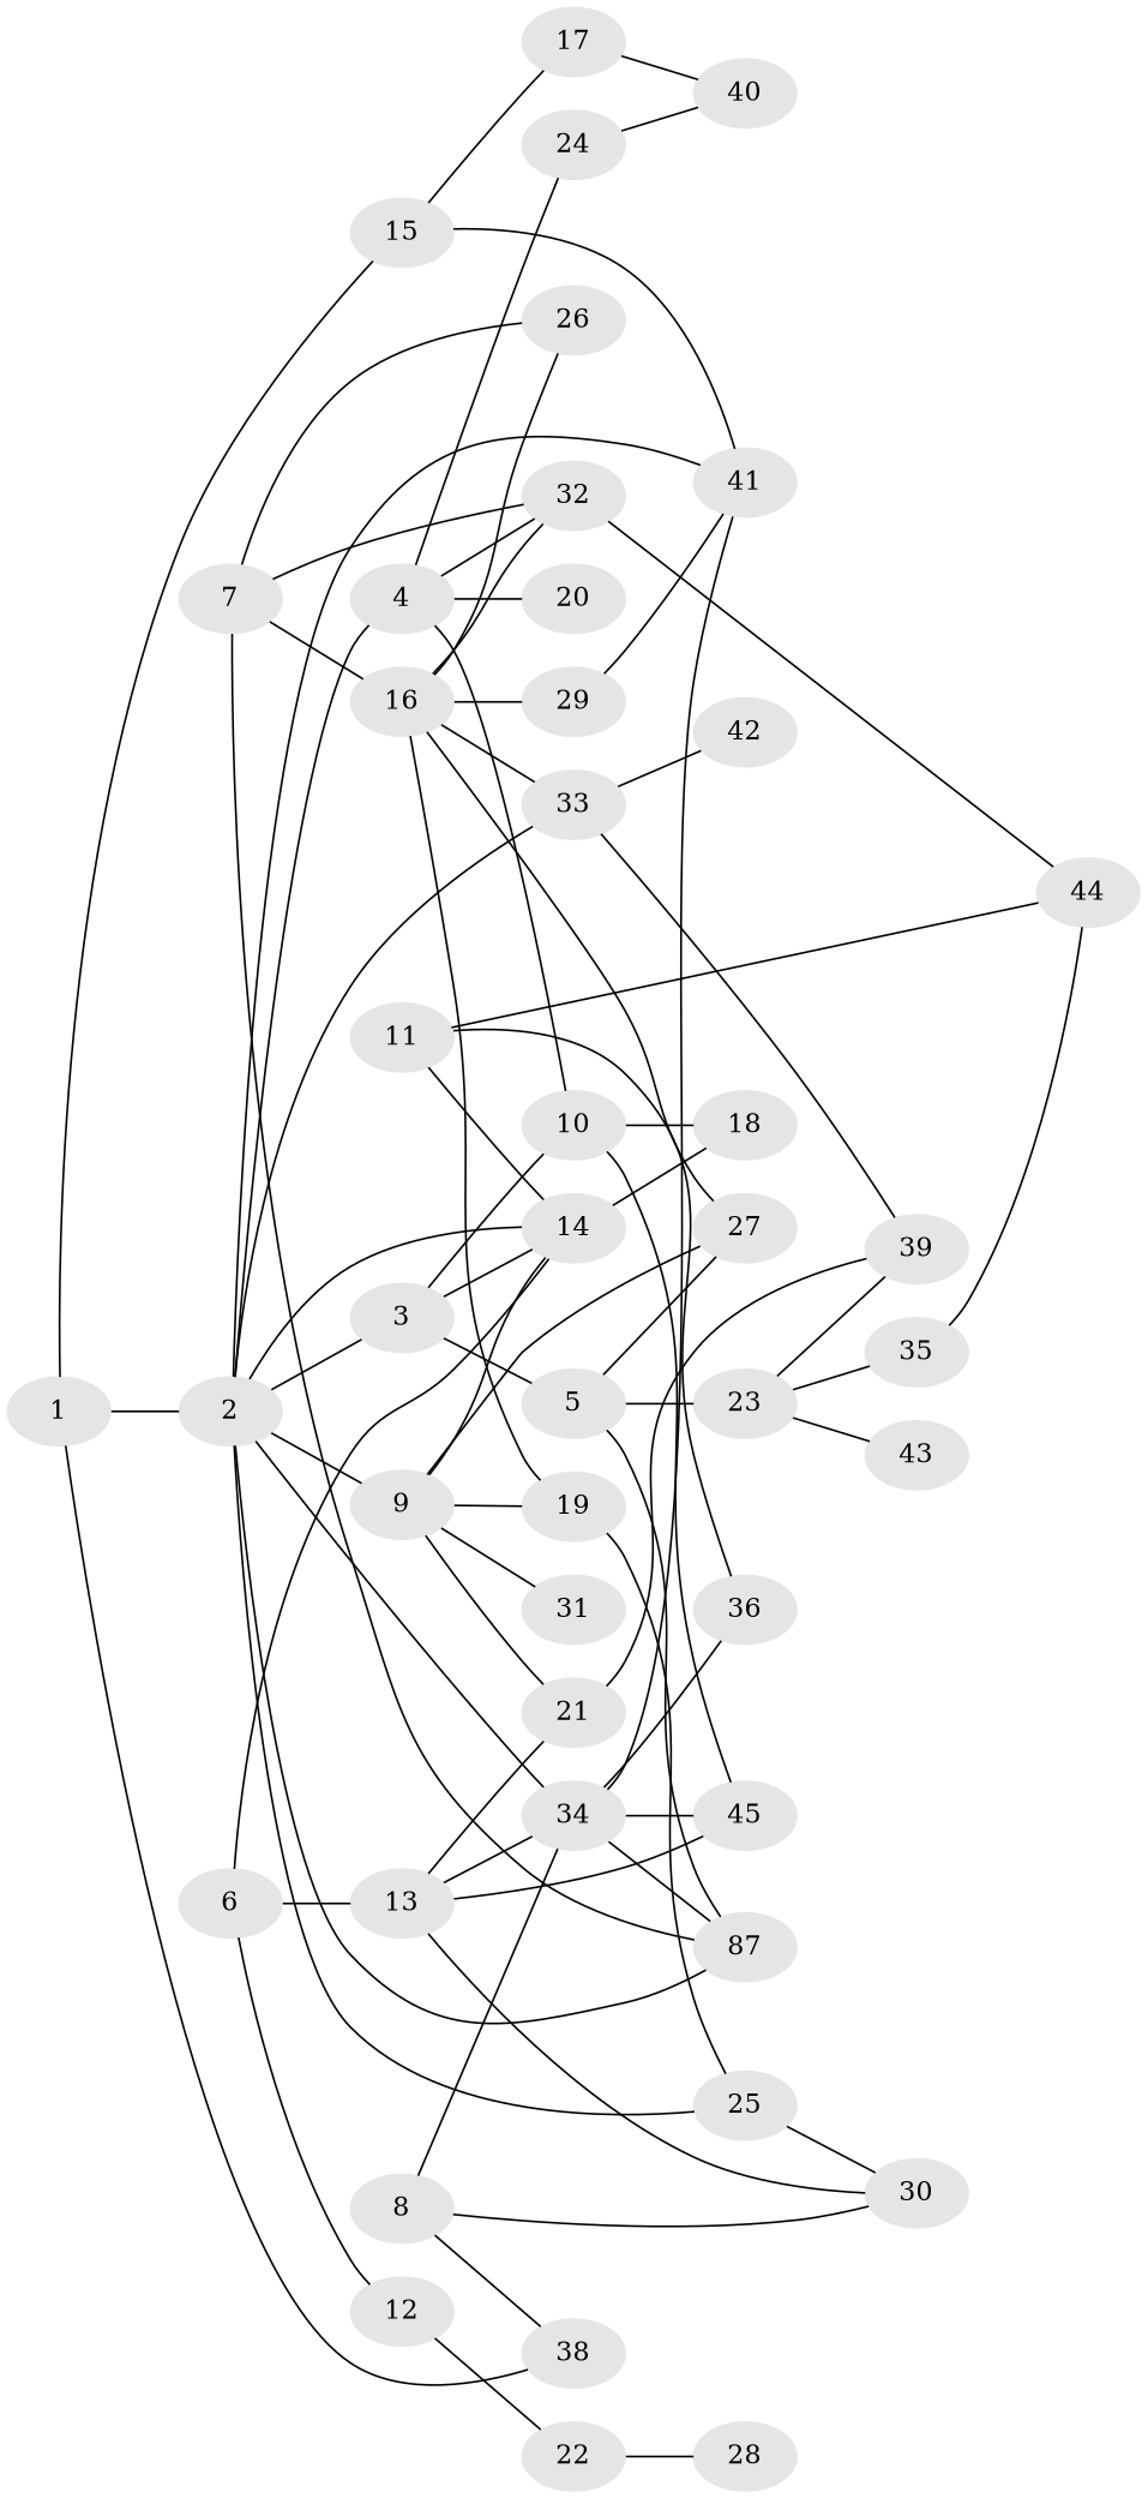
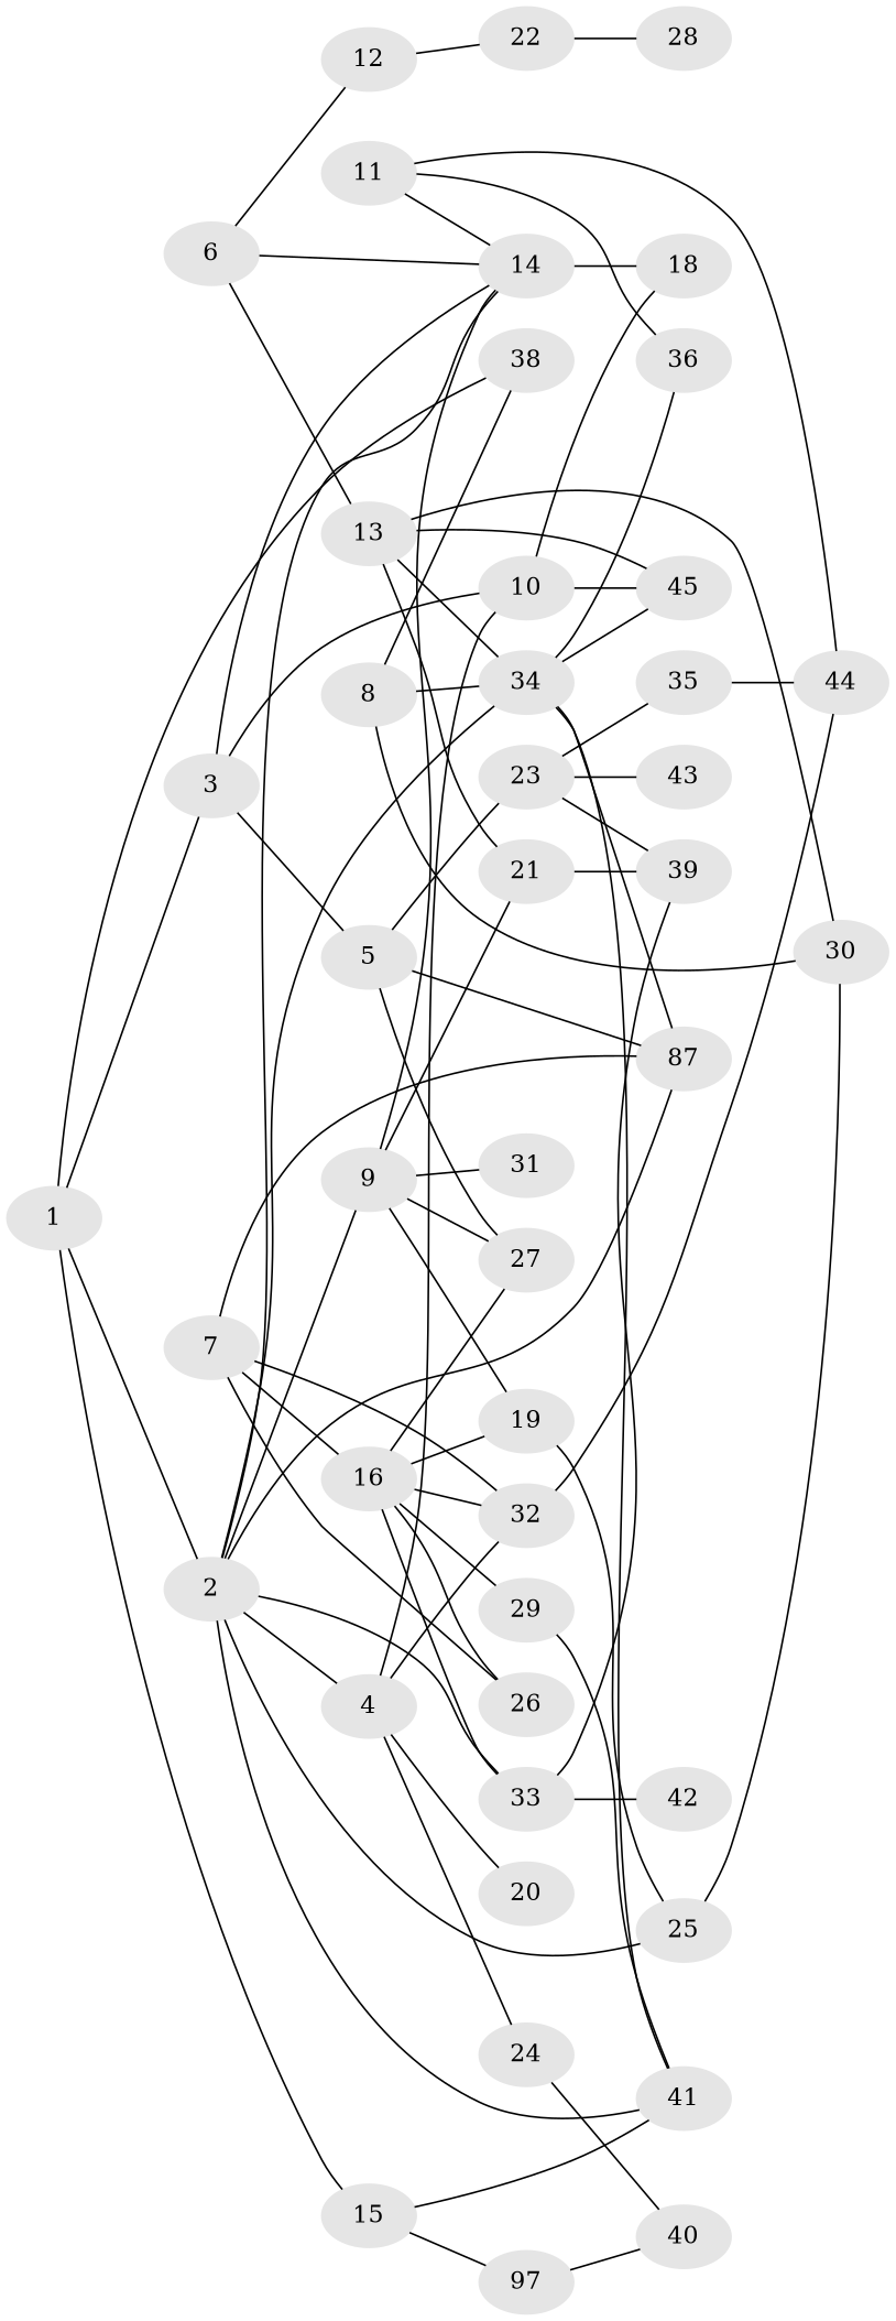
  graph {
    fontname="DejaVu Serif"
    rankdir=LR
    node [color=gray90 fontname="DejaVu Serif" style=filled]
    edge [fontname="DejaVu Serif" weight=1.0]
    1
    2
    15
    38
    3
    4
    9
    14
    25
    33
    34
    n12 [label=87]
    41
-   17
+   17 [label=97]
    5
    10
    20
    24
    32
    19
    27
    21
    31
    18
    30
    39
    42
    45
    36
    23
    40
    44
    35
    43
    6
    12
    13
    22
    7
    16
    26
    29
    8
    11
    28
    1 -- 2
    1 -- 15
    1 -- 38
-   2 -- 3
+   1 -- 3
    2 -- 4
    2 -- 9
    2 -- 14
    2 -- 25 [weight=2.0]
    2 -- 33
    2 -- 34
    2 -- n12
    2 -- 41
    15 -- 41
    15 -- 17
    3 -- 14
    3 -- 5
    3 -- 10
    4 -- 10
    4 -- 20
    4 -- 24
    4 -- 32
    9 -- 14
    9 -- 19
    9 -- 27
    9 -- 21
    9 -- 31
    14 -- 18
    25 -- 30
    33 -- 39
    33 -- 42
    34 -- n12
    34 -- 41
    34 -- 45
    34 -- 36
    17 -- 40
    5 -- n12
    5 -- 27
    5 -- 23
    10 -- 18
    10 -- 45
    24 -- 40
    32 -- 44
    19 -- 25
    21 -- 39
    23 -- 39
    23 -- 35
    23 -- 43
    35 -- 44
    6 -- 14
    6 -- 12
    6 -- 13
    12 -- 22
    13 -- 34
    13 -- 21
    13 -- 30
    13 -- 45
    22 -- 28
    7 -- n12
    7 -- 32
    7 -- 16
    7 -- 26
    16 -- 33
    16 -- 32
    16 -- 19
    16 -- 27
    16 -- 26
    16 -- 29
    29 -- 41
    8 -- 38
    8 -- 34
    8 -- 30
    11 -- 14
    11 -- 36
    11 -- 44
  }
